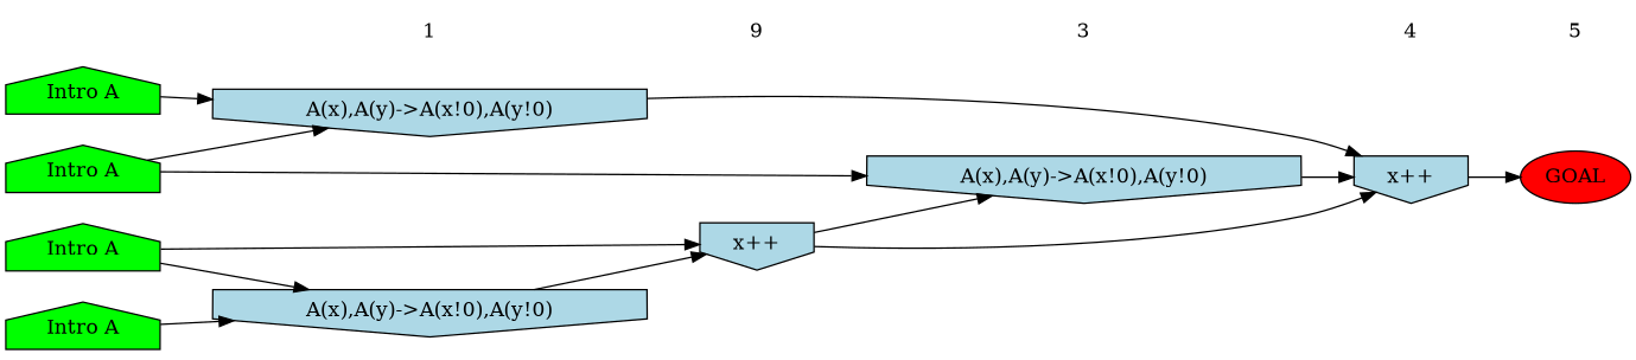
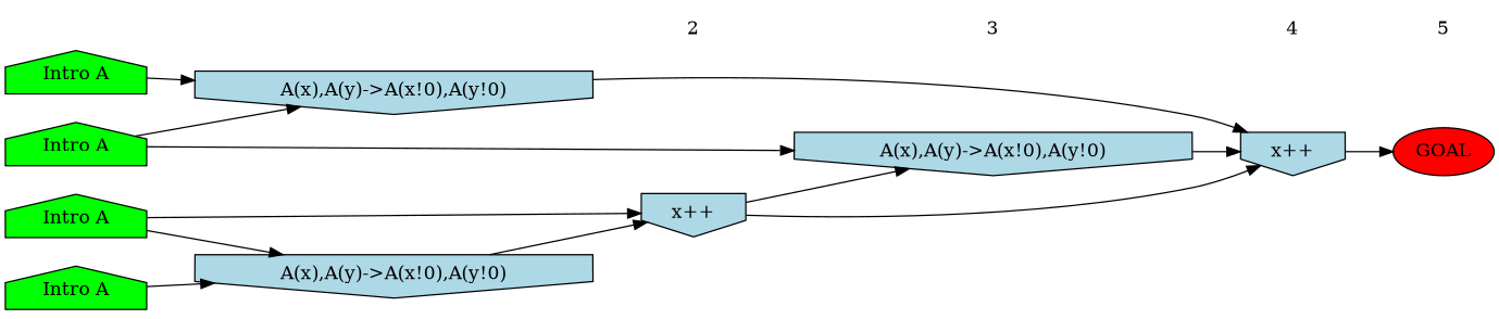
  digraph {
    rankdir=LR
    ranksep=.5
    node [shape=plaintext style=filled]
    n1 [fillcolor=green label="Intro A" shape=house]
    n2 [fillcolor=green label="Intro A" shape=house]
    n3 [fillcolor=green label="Intro A" shape=house]
    n4 [fillcolor=green label="Intro A" shape=house]
-   1 [style=""]
    n6 [fillcolor=lightblue label="A(x),A(y)->A(x!0),A(y!0)" shape=invhouse]
    n7 [fillcolor=lightblue label="A(x),A(y)->A(x!0),A(y!0)" shape=invhouse]
-   2 [label=9 style=""]
+   2 [style=""]
    n9 [fillcolor=lightblue label="x++" shape=invhouse]
    3 [style=""]
    n11 [fillcolor=lightblue label="A(x),A(y)->A(x!0),A(y!0)" shape=invhouse]
    4 [style=""]
    n13 [fillcolor=lightblue label="x++" shape=invhouse]
    5 [style=""]
    n15 [fillcolor=red label=GOAL shape=""]
    subgraph sub_1 {
      rank=same
      n1
      n2
      n3
      n4
    }
    subgraph sub_2 {
      rank=same
-     1
      n6
      n7
    }
    subgraph sub_3 {
      rank=same
      2
      n9
    }
    subgraph sub_4 {
      rank=same
      3
      n11
    }
    subgraph sub_5 {
      rank=same
      4
      n13
    }
    subgraph sub_6 {
      rank=same
      5
      n15
    }
    n1 -> n6
    n1 -> n9
    n2 -> n7
    n3 -> n7
    n3 -> n11
    n4 -> n6
-   1 -> 2 [style=invis]
    n6 -> n9
    n7 -> n13
    2 -> 3 [style=invis]
    n9 -> n11
    n9 -> n13
    3 -> 4 [style=invis]
    n11 -> n13
    4 -> 5 [style=invis]
    n13 -> n15
  }
